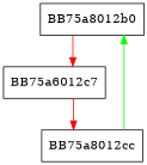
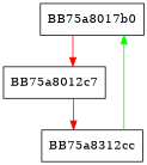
  digraph {
    splines=ortho
    node [shape=box]
    edge [color=red]
-   BB75a8012b0
-   BB75a8012c7 [label=BB75a6012c7]
-   BB75a8012cc
+   BB75a8012b0 [label=BB75a8017b0]
+   BB75a8012c7
+   BB75a8012cc [label=BB75a8312cc]
    BB75a8012b0 -> BB75a8012c7
    BB75a8012c7 -> BB75a8012cc
    BB75a8012cc -> BB75a8012b0 [color=green]
  }
